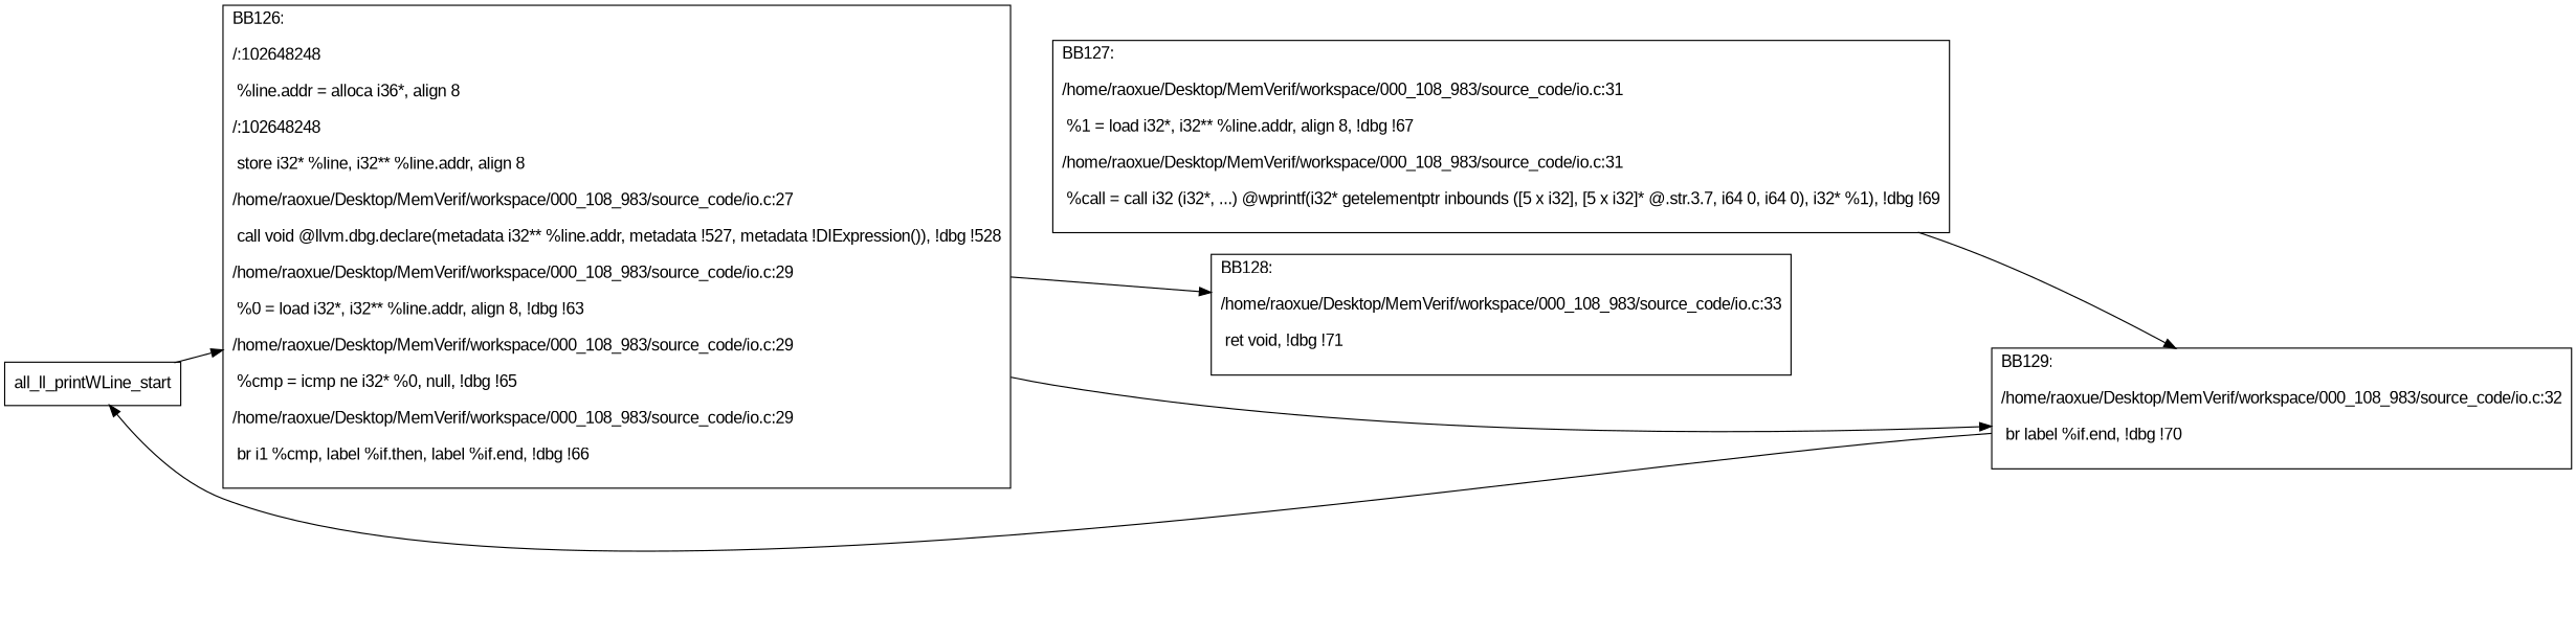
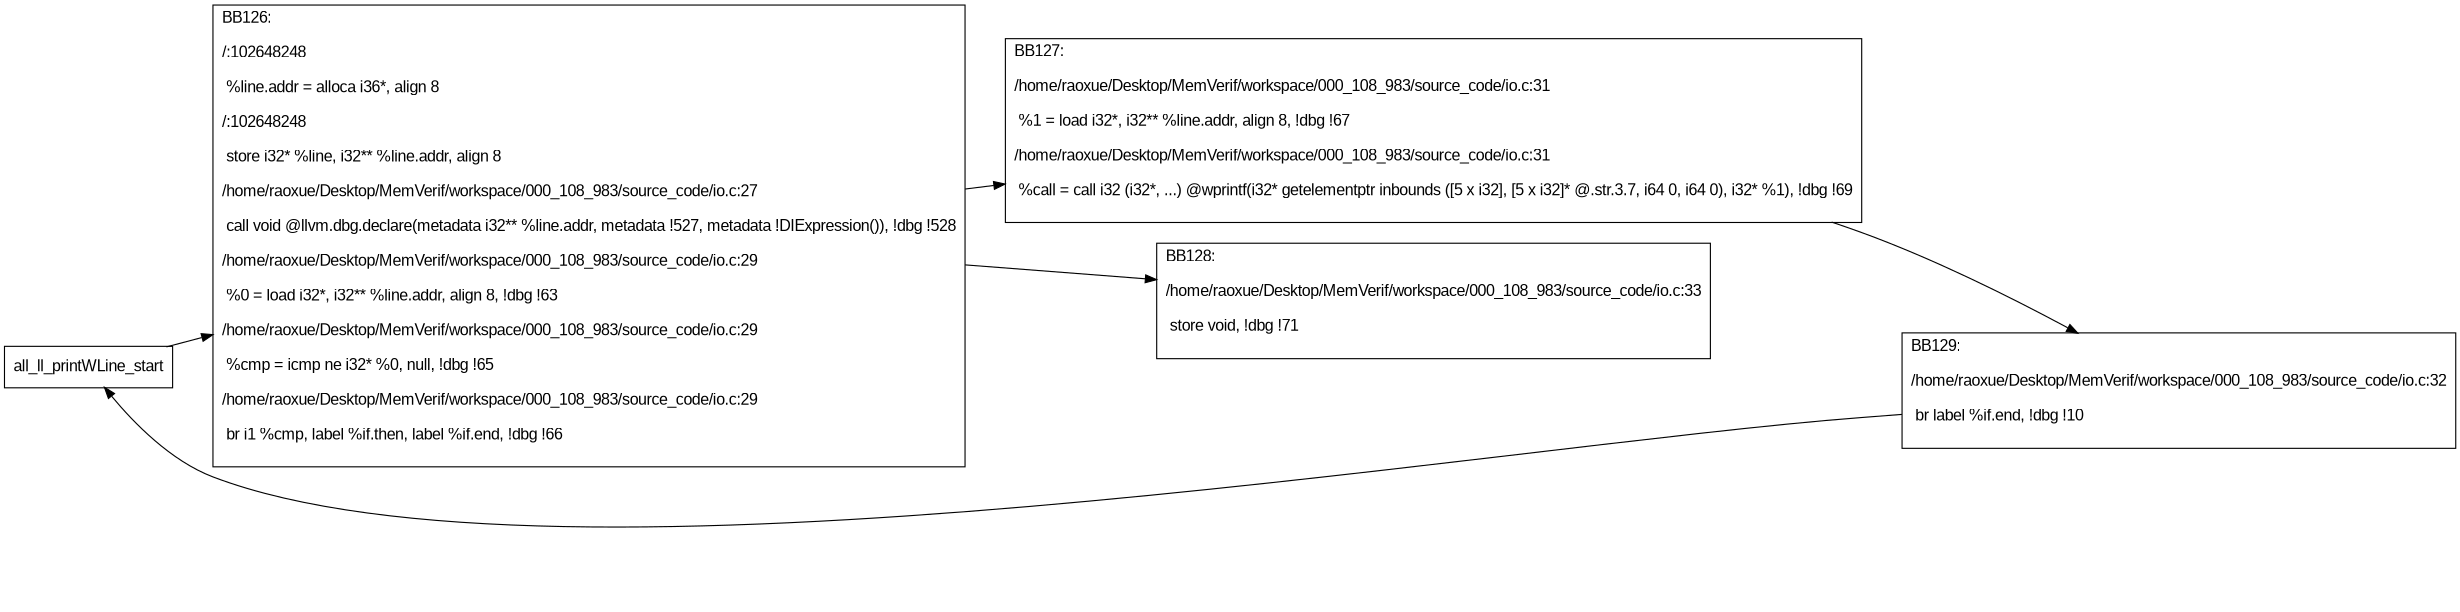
  digraph {
    fontname="Liberation Sans"
    rankdir=LR
    node [fontname="Liberation Sans" shape=record]
    edge [fontname="Liberation Sans"]
    n1 [label="{all_ll_printWLine_start}"]
    n2 [label="{BB126:\l\l/:102648248\l\n  %line.addr = alloca i36*, align 8\l\n/:102648248\l\n  store i32* %line, i32** %line.addr, align 8\l\n/home/raoxue/Desktop/MemVerif/workspace/000_108_983/source_code/io.c:27\l\n  call void @llvm.dbg.declare(metadata i32** %line.addr, metadata !527, metadata !DIExpression()), !dbg !528\l\n/home/raoxue/Desktop/MemVerif/workspace/000_108_983/source_code/io.c:29\l\n  %0 = load i32*, i32** %line.addr, align 8, !dbg !63\l\n/home/raoxue/Desktop/MemVerif/workspace/000_108_983/source_code/io.c:29\l\n  %cmp = icmp ne i32* %0, null, !dbg !65\l\n/home/raoxue/Desktop/MemVerif/workspace/000_108_983/source_code/io.c:29\l\n  br i1 %cmp, label %if.then, label %if.end, !dbg !66\l\n}"]
    n3 [label="{BB127:\l\l/home/raoxue/Desktop/MemVerif/workspace/000_108_983/source_code/io.c:31\l\n  %1 = load i32*, i32** %line.addr, align 8, !dbg !67\l\n/home/raoxue/Desktop/MemVerif/workspace/000_108_983/source_code/io.c:31\l\n  %call = call i32 (i32*, ...) @wprintf(i32* getelementptr inbounds ([5 x i32], [5 x i32]* @.str.3.7, i64 0, i64 0), i32* %1), !dbg !69\l\n}"]
-   n4 [label="{BB128:\l\l/home/raoxue/Desktop/MemVerif/workspace/000_108_983/source_code/io.c:33\l\n  ret void, !dbg !71\l\n}"]
-   n5 [label="{BB129:\l\l/home/raoxue/Desktop/MemVerif/workspace/000_108_983/source_code/io.c:32\l\n  br label %if.end, !dbg !70\l\n}"]
+   n4 [label="{BB128:\l\l/home/raoxue/Desktop/MemVerif/workspace/000_108_983/source_code/io.c:33\l\n  store void, !dbg !71\l\n}"]
+   n5 [label="{BB129:\l\l/home/raoxue/Desktop/MemVerif/workspace/000_108_983/source_code/io.c:32\l\n  br label %if.end, !dbg !10\l\n}"]
    n1 -> n2
-   n2 -> n5
+   n2 -> n3
    n2 -> n4
    n3 -> n5
    n5 -> n1
  }
